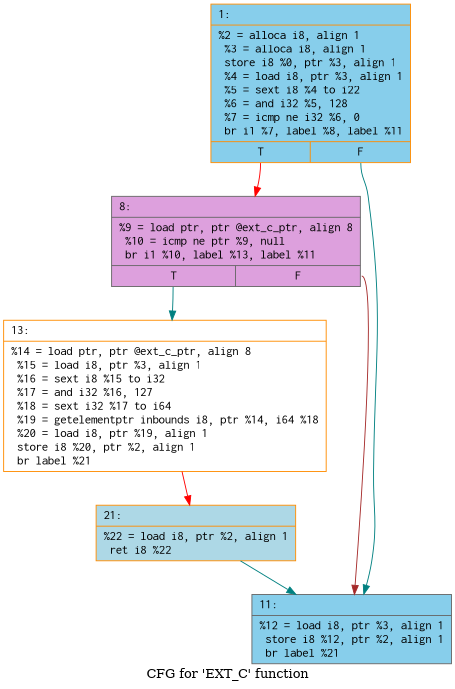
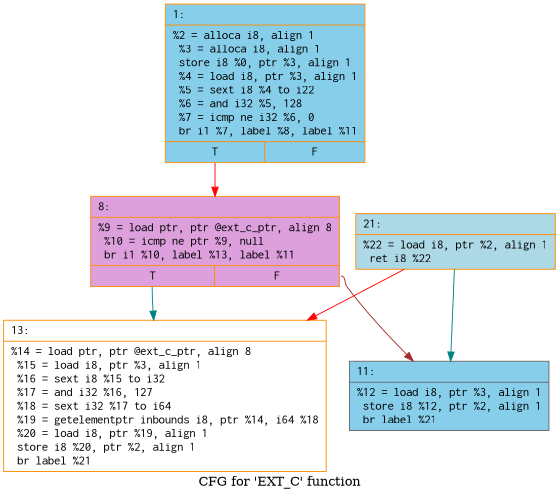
  digraph {
    label="CFG for 'EXT_C' function"
    node [color=darkorange fillcolor=skyblue fontname=Courier shape=record style=filled]
    edge [color=teal]
    n1 [label="{1:\l|  %2 = alloca i8, align 1\l  %3 = alloca i8, align 1\l  store i8 %0, ptr %3, align 1\l  %4 = load i8, ptr %3, align 1\l  %5 = sext i8 %4 to i22\l  %6 = and i32 %5, 128\l  %7 = icmp ne i32 %6, 0\l  br i1 %7, label %8, label %11\l|{<s0>T|<s1>F}}"]
-   n2 [color=gray40 fillcolor=plum label="{8:\l|  %9 = load ptr, ptr @ext_c_ptr, align 8\l  %10 = icmp ne ptr %9, null\l  br i1 %10, label %13, label %11\l|{<s0>T|<s1>F}}"]
+   n2 [fillcolor=plum label="{8:\l|  %9 = load ptr, ptr @ext_c_ptr, align 8\l  %10 = icmp ne ptr %9, null\l  br i1 %10, label %13, label %11\l|{<s0>T|<s1>F}}"]
    n3 [color=gray40 label="{11:\l|  %12 = load i8, ptr %3, align 1\l  store i8 %12, ptr %2, align 1\l  br label %21\l}"]
    n4 [fillcolor=white label="{13:\l|  %14 = load ptr, ptr @ext_c_ptr, align 8\l  %15 = load i8, ptr %3, align 1\l  %16 = sext i8 %15 to i32\l  %17 = and i32 %16, 127\l  %18 = sext i32 %17 to i64\l  %19 = getelementptr inbounds i8, ptr %14, i64 %18\l  %20 = load i8, ptr %19, align 1\l  store i8 %20, ptr %2, align 1\l  br label %21\l}"]
    n5 [fillcolor=lightblue label="{21:\l|  %22 = load i8, ptr %2, align 1\l  ret i8 %22\l}"]
    n1 -> n2 [color=red tailport=s0]
-   n1 -> n3 [tailport=s1]
    n2 -> n3 [color=brown tailport=s1]
    n2 -> n4 [tailport=s0]
-   n4 -> n5 [color=red]
+   n5 -> n4 [color=red]
    n5 -> n3
  }
